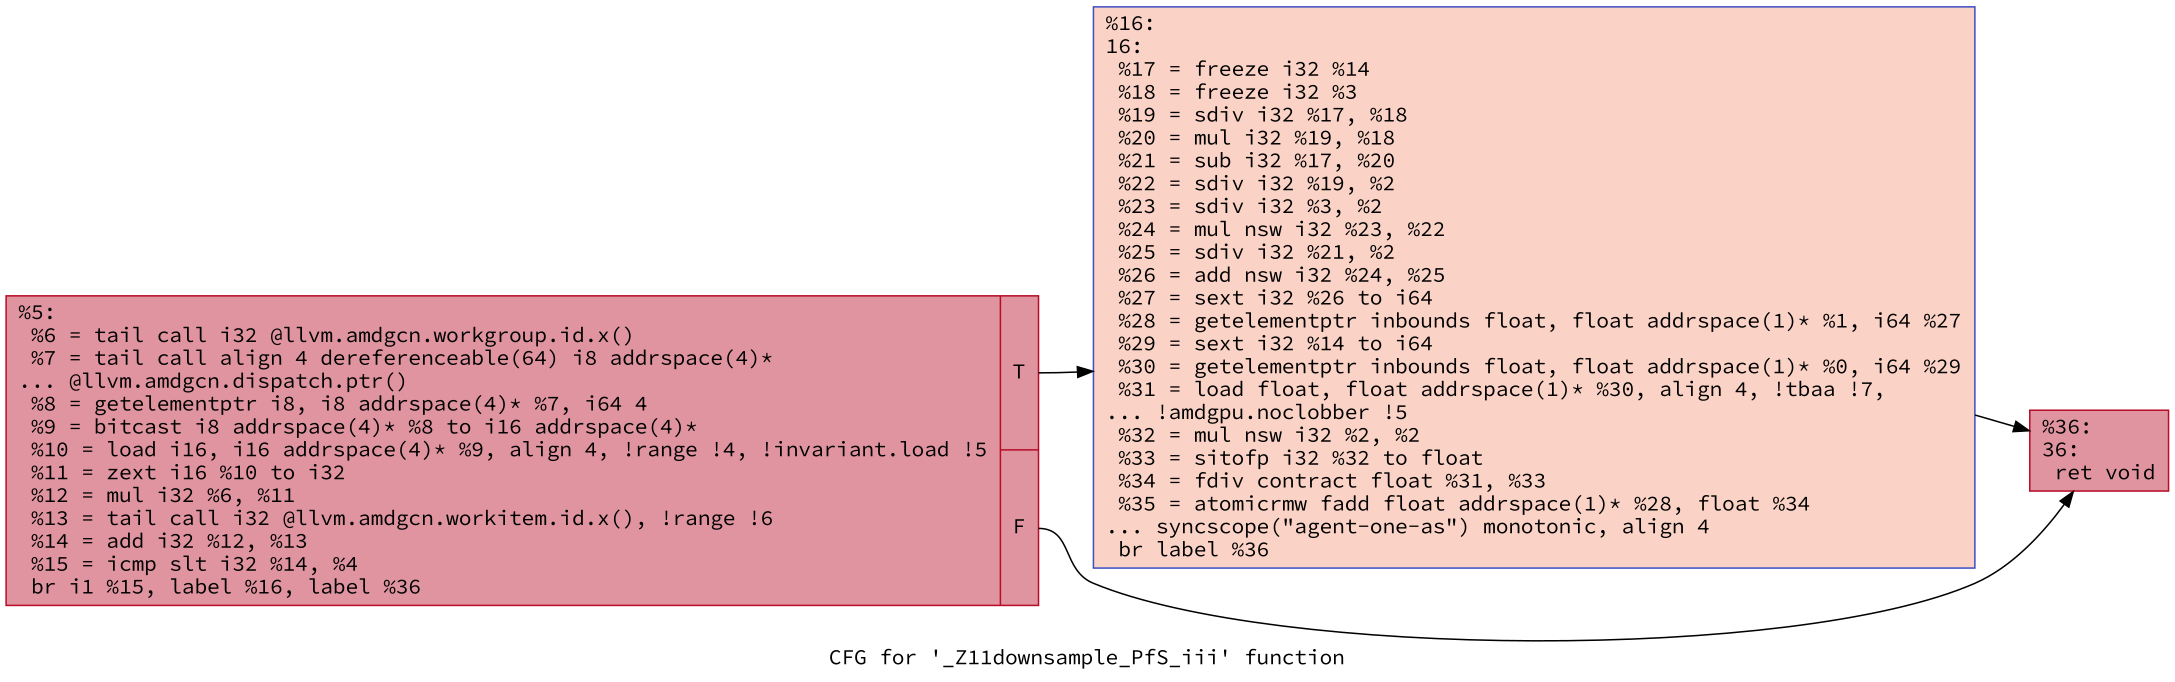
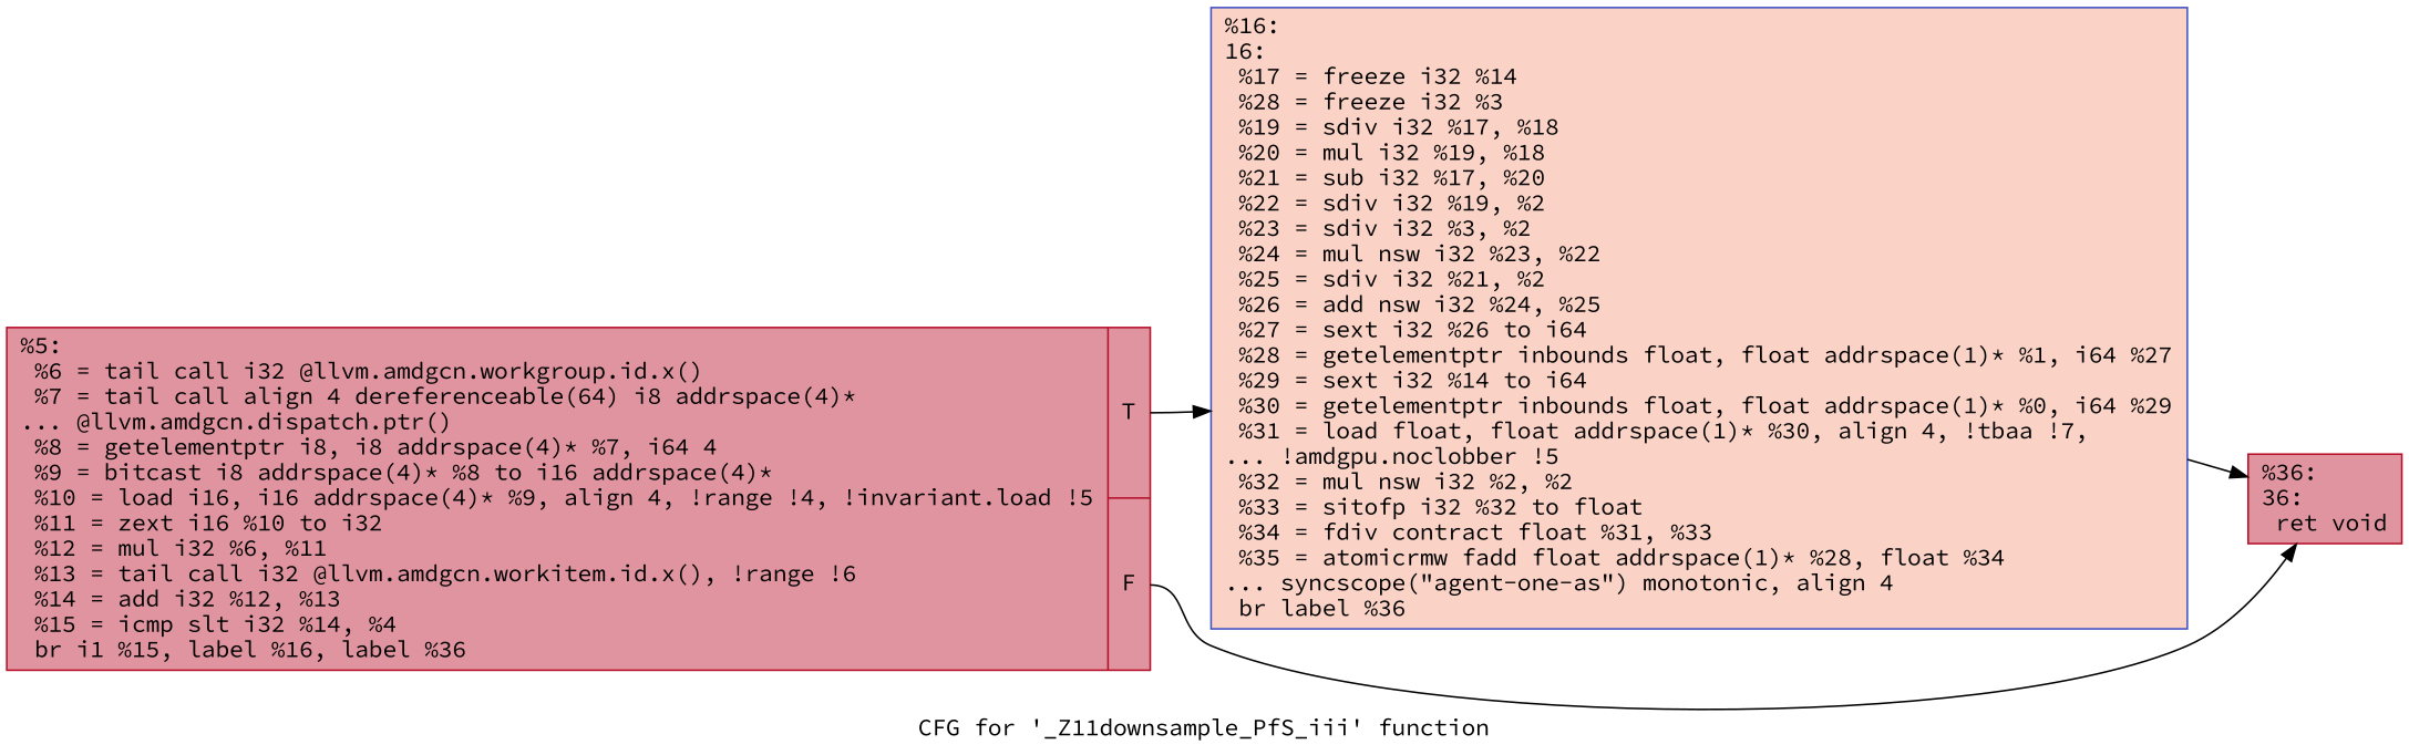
  digraph {
    label="CFG for '_Z11downsample_PfS_iii' function"
    rankdir=LR
    fontname="Source Code Pro"
    node [color="#b70d28ff" fillcolor="#b70d2870" shape=record style=filled fontname="Source Code Pro"]
    edge [fontname="Source Code Pro"]
    n1 [label="{%5:\l  %6 = tail call i32 @llvm.amdgcn.workgroup.id.x()\l  %7 = tail call align 4 dereferenceable(64) i8 addrspace(4)*\l... @llvm.amdgcn.dispatch.ptr()\l  %8 = getelementptr i8, i8 addrspace(4)* %7, i64 4\l  %9 = bitcast i8 addrspace(4)* %8 to i16 addrspace(4)*\l  %10 = load i16, i16 addrspace(4)* %9, align 4, !range !4, !invariant.load !5\l  %11 = zext i16 %10 to i32\l  %12 = mul i32 %6, %11\l  %13 = tail call i32 @llvm.amdgcn.workitem.id.x(), !range !6\l  %14 = add i32 %12, %13\l  %15 = icmp slt i32 %14, %4\l  br i1 %15, label %16, label %36\l|{<s0>T|<s1>F}}"]
-   n2 [color="#3d50c3ff" fillcolor="#f59c7d70" label="{%16:\l16:                                               \l  %17 = freeze i32 %14\l  %18 = freeze i32 %3\l  %19 = sdiv i32 %17, %18\l  %20 = mul i32 %19, %18\l  %21 = sub i32 %17, %20\l  %22 = sdiv i32 %19, %2\l  %23 = sdiv i32 %3, %2\l  %24 = mul nsw i32 %23, %22\l  %25 = sdiv i32 %21, %2\l  %26 = add nsw i32 %24, %25\l  %27 = sext i32 %26 to i64\l  %28 = getelementptr inbounds float, float addrspace(1)* %1, i64 %27\l  %29 = sext i32 %14 to i64\l  %30 = getelementptr inbounds float, float addrspace(1)* %0, i64 %29\l  %31 = load float, float addrspace(1)* %30, align 4, !tbaa !7,\l... !amdgpu.noclobber !5\l  %32 = mul nsw i32 %2, %2\l  %33 = sitofp i32 %32 to float\l  %34 = fdiv contract float %31, %33\l  %35 = atomicrmw fadd float addrspace(1)* %28, float %34\l... syncscope(\"agent-one-as\") monotonic, align 4\l  br label %36\l}"]
+   n2 [color="#3d50c3ff" fillcolor="#f59c7d70" label="{%16:\l16:                                               \l  %17 = freeze i32 %14\l  %28 = freeze i32 %3\l  %19 = sdiv i32 %17, %18\l  %20 = mul i32 %19, %18\l  %21 = sub i32 %17, %20\l  %22 = sdiv i32 %19, %2\l  %23 = sdiv i32 %3, %2\l  %24 = mul nsw i32 %23, %22\l  %25 = sdiv i32 %21, %2\l  %26 = add nsw i32 %24, %25\l  %27 = sext i32 %26 to i64\l  %28 = getelementptr inbounds float, float addrspace(1)* %1, i64 %27\l  %29 = sext i32 %14 to i64\l  %30 = getelementptr inbounds float, float addrspace(1)* %0, i64 %29\l  %31 = load float, float addrspace(1)* %30, align 4, !tbaa !7,\l... !amdgpu.noclobber !5\l  %32 = mul nsw i32 %2, %2\l  %33 = sitofp i32 %32 to float\l  %34 = fdiv contract float %31, %33\l  %35 = atomicrmw fadd float addrspace(1)* %28, float %34\l... syncscope(\"agent-one-as\") monotonic, align 4\l  br label %36\l}"]
    n3 [label="{%36:\l36:                                               \l  ret void\l}"]
    n1 -> n2 [tailport=s0]
    n1 -> n3 [tailport=s1]
    n2 -> n3
  }
